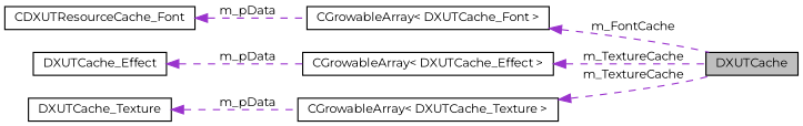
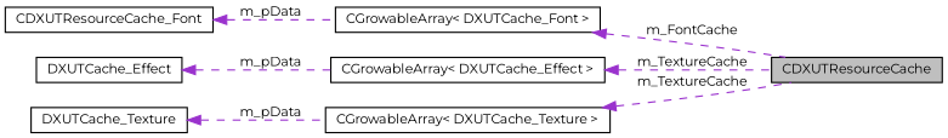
  digraph {
    fontname=Montserrat
    rankdir=LR
    node [color=black fillcolor=white fontname=Montserrat fontsize=10 shape=record style=filled]
    edge [color=darkorchid3 dir=back fontname=Montserrat fontsize=10 labelfontname=Helvetica labelfontsize=10 style=dashed]
-   n1 [fillcolor=grey75 fontcolor=black height=0.2 label=DXUTCache width=0.4]
+   n1 [fillcolor=grey75 fontcolor=black height=0.2 label=CDXUTResourceCache width=0.4]
    n2 [height=0.2 label="CGrowableArray\< DXUTCache_Font \>" width=0.4]
    n3 [height=0.2 label=CDXUTResourceCache_Font width=0.4]
    n4 [height=0.2 label="CGrowableArray\< DXUTCache_Effect \>" width=0.4]
    n5 [height=0.2 label=DXUTCache_Effect width=0.4]
    n6 [height=0.2 label="CGrowableArray\< DXUTCache_Texture \>" width=0.4]
    n7 [height=0.2 label=DXUTCache_Texture width=0.4]
    n2 -> n1 [label=" m_FontCache"]
    n3 -> n2 [label=" m_pData"]
    n4 -> n1 [label=" m_TextureCache"]
    n5 -> n4 [label=" m_pData"]
    n6 -> n1 [label=" m_TextureCache"]
    n7 -> n6 [label=" m_pData"]
  }
